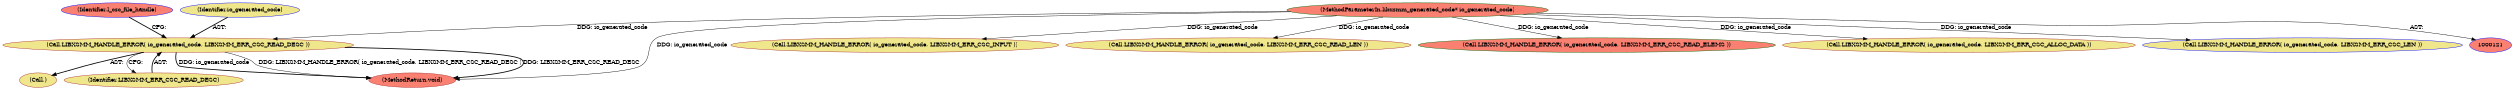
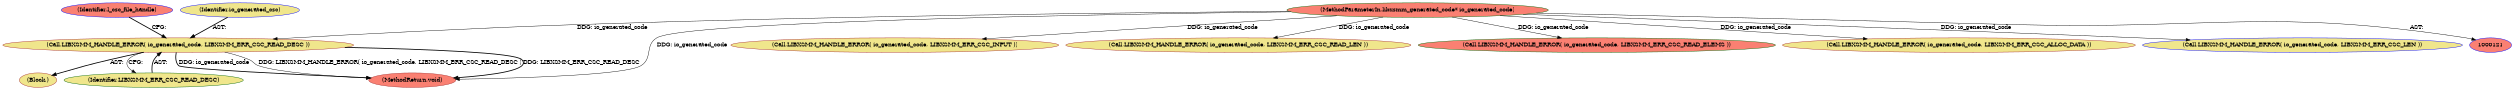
  digraph {
    node [color=brown fillcolor=khaki style=filled]
    edge [style=solid]
    n1 [label="(Call,LIBXSMM_HANDLE_ERROR( io_generated_code, LIBXSMM_ERR_CSC_READ_DESC ))"]
-   n2 [label="(Call,)"]
-   n3 [label="(Identifier,LIBXSMM_ERR_CSC_READ_DESC)"]
+   n2 [label="(Block,)"]
+   n3 [color=darkgreen label="(Identifier,LIBXSMM_ERR_CSC_READ_DESC)"]
    n4 [fillcolor=salmon label="(MethodReturn,void)"]
    n5 [color=darkgreen fillcolor=salmon label="(MethodParameterIn,libxsmm_generated_code* io_generated_code)"]
    n6 [label="(Call,LIBXSMM_HANDLE_ERROR( io_generated_code, LIBXSMM_ERR_CSC_INPUT ))"]
    n7 [label="(Call,LIBXSMM_HANDLE_ERROR( io_generated_code, LIBXSMM_ERR_CSC_READ_LEN ))"]
    n8 [color=darkgreen fillcolor=salmon label="(Call,LIBXSMM_HANDLE_ERROR( io_generated_code, LIBXSMM_ERR_CSC_READ_ELEMS ))"]
    n9 [label="(Call,LIBXSMM_HANDLE_ERROR( io_generated_code, LIBXSMM_ERR_CSC_ALLOC_DATA ))"]
    n10 [color=blue label="(Call,LIBXSMM_HANDLE_ERROR( io_generated_code, LIBXSMM_ERR_CSC_LEN ))"]
    1000121 [color=blue fillcolor=salmon]
    n12 [color=blue fillcolor=salmon label="(Identifier,l_csc_file_handle)"]
-   n13 [color=blue label="(Identifier,io_generated_code)"]
+   n13 [color=blue label="(Identifier,io_generated_csc)"]
    n1 -> n2 [label="AST: " style=bold]
    n1 -> n3 [label="CFG: "]
    n1 -> n4 [label="DDG: io_generated_code" style=bold]
    n1 -> n4 [label="DDG: LIBXSMM_HANDLE_ERROR( io_generated_code, LIBXSMM_ERR_CSC_READ_DESC )"]
    n1 -> n4 [label="DDG: LIBXSMM_ERR_CSC_READ_DESC" style=bold]
    n3 -> n1 [label="AST: " style=bold]
    n5 -> n1 [label="DDG: io_generated_code"]
    n5 -> n4 [label="DDG: io_generated_code"]
    n5 -> n6 [label="DDG: io_generated_code"]
    n5 -> n7 [label="DDG: io_generated_code"]
    n5 -> n8 [label="DDG: io_generated_code"]
    n5 -> n9 [label="DDG: io_generated_code"]
    n5 -> n10 [label="DDG: io_generated_code"]
    n5 -> 1000121 [label="AST: "]
    n12 -> n1 [label="CFG: " style=bold]
    n13 -> n1 [label="AST: " style=bold]
  }
